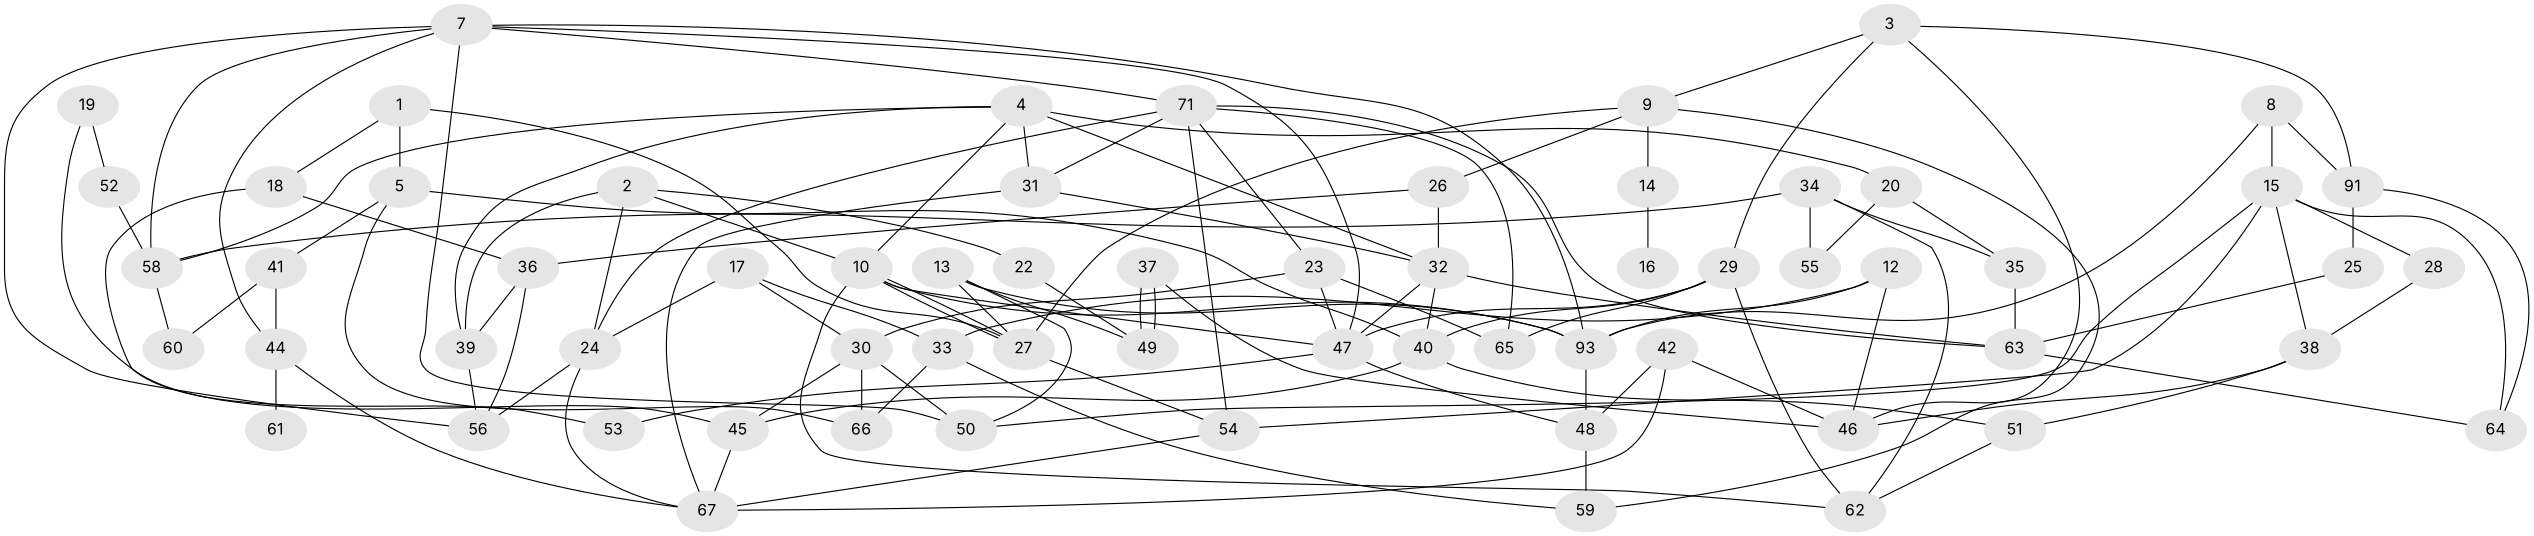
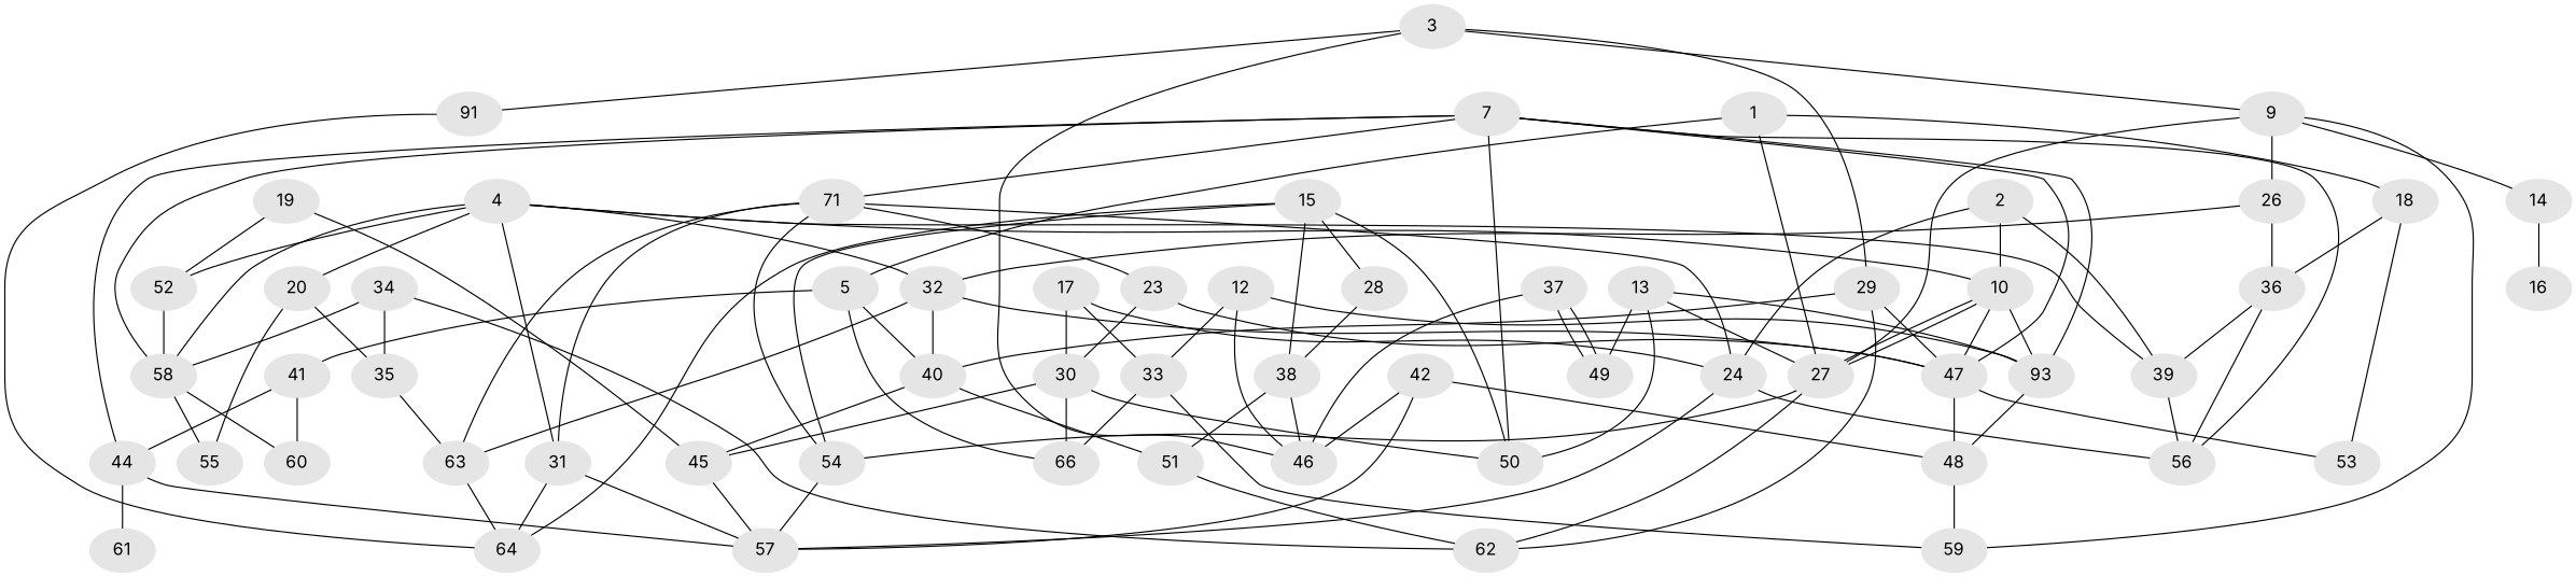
  graph {
    fontname=Inter
    node [color=gray90 fontname=Inter style=filled]
    edge [fontname=Inter]
    1
    5
    18
    27
    40
    41
    66
    36
    53
    54
    62
    2
    10
-   22
    24
    39
    n17 [label=93]
    47
    49
    56
-   57 [label=67]
+   57
    3
    9
    n24 [label=91]
    29
    46
    14
    26
    59
-   25
    64
-   65
    4
    20
    31
    32
    52
    58
    35
    55
    63
    60
    45
    51
    44
    13
    50
    7
    n49 [label=71]
    23
    48
    61
-   8
    15
    28
    38
    16
    12
    33
    17
    30
    19
    34
    37
    42
    1 -- 5
    1 -- 18
    1 -- 27
    5 -- 40
    5 -- 41
    5 -- 66
    18 -- 36
    18 -- 53
    27 -- 54
-   10 -- 62
+   27 -- 62
    40 -- 45
    40 -- 51
    41 -- 60
    41 -- 44
    36 -- 39
    36 -- 56
    54 -- 57
    2 -- 10
-   2 -- 22
    2 -- 24
    2 -- 39
    10 -- 27
    10 -- 27
    10 -- n17
    10 -- 47
-   22 -- 49
    24 -- 56
    24 -- 57
    39 -- 56
    n17 -- 48
    47 -- 53
    47 -- 48
    3 -- 9
    3 -- n24
    3 -- 29
    3 -- 46
    9 -- 27
    9 -- 14
    9 -- 26
    9 -- 59
-   n24 -- 25
    n24 -- 64
    29 -- 40
    29 -- 62
    29 -- 47
-   29 -- 65
    14 -- 16
    26 -- 36
    26 -- 32
-   25 -- 63
    4 -- 10
    4 -- 39
    4 -- 20
    4 -- 31
    4 -- 32
+   4 -- 52
    4 -- 58
    20 -- 35
    20 -- 55
    31 -- 57
-   31 -- 32
+   31 -- 64
    32 -- 40
    32 -- 47
    32 -- 63
    52 -- 58
    58 -- 60
    35 -- 63
    63 -- 64
    45 -- 57
    51 -- 62
    44 -- 57
    44 -- 61
    13 -- 27
    13 -- n17
    13 -- 49
    13 -- 50
    7 -- n17
    7 -- 47
    7 -- 56
    7 -- 58
    7 -- 44
    7 -- 50
    7 -- n49
    n49 -- 54
    n49 -- 24
-   n49 -- 65
    n49 -- 31
    n49 -- 63
    n49 -- 23
    23 -- 47
-   23 -- 65
    23 -- 30
    48 -- 59
-   8 -- n17
-   8 -- n24
-   8 -- 15
    15 -- 54
    15 -- 64
    15 -- 50
    15 -- 28
    15 -- 38
    28 -- 38
    38 -- 46
    38 -- 51
    12 -- n17
    12 -- 46
    12 -- 33
    33 -- 66
    33 -- 59
    17 -- 24
    17 -- 33
    17 -- 30
    30 -- 66
    30 -- 45
    30 -- 50
    19 -- 52
    19 -- 45
    34 -- 62
    34 -- 58
    34 -- 35
-   34 -- 55
+   58 -- 55
    37 -- 49
    37 -- 49
    37 -- 46
    42 -- 57
    42 -- 46
    42 -- 48
  }
